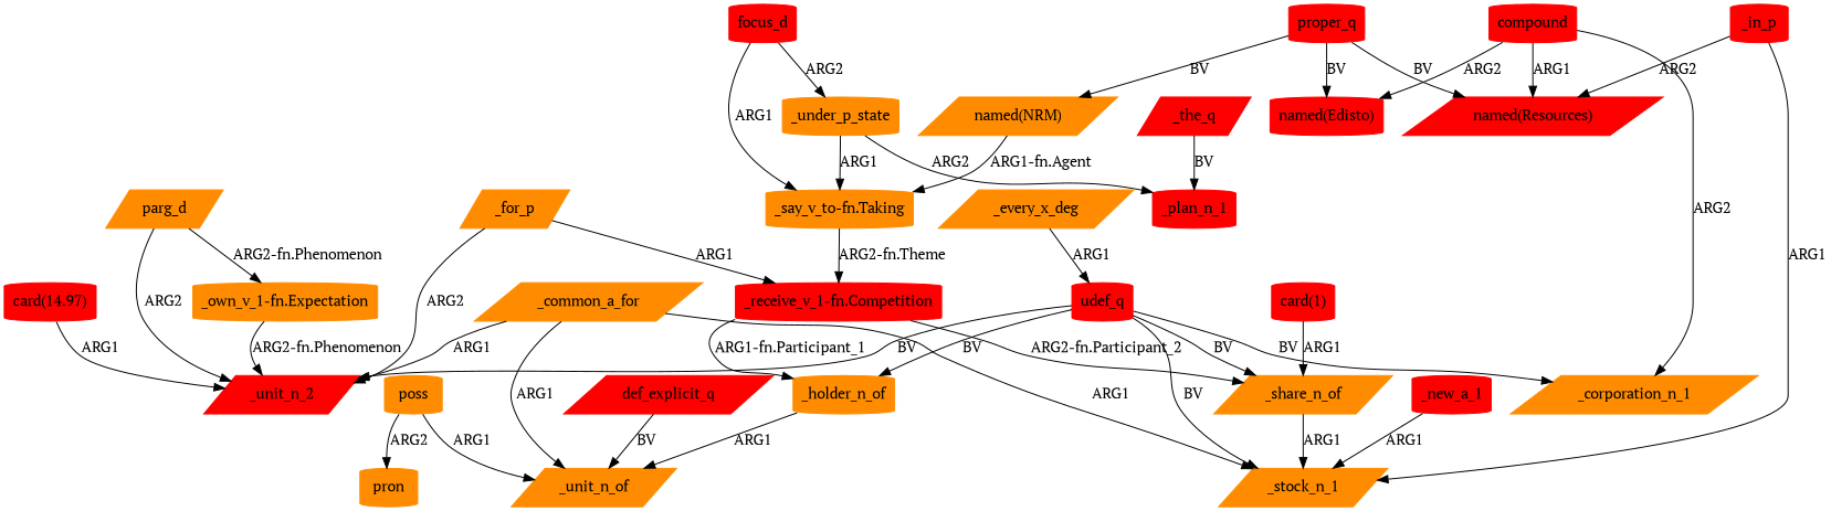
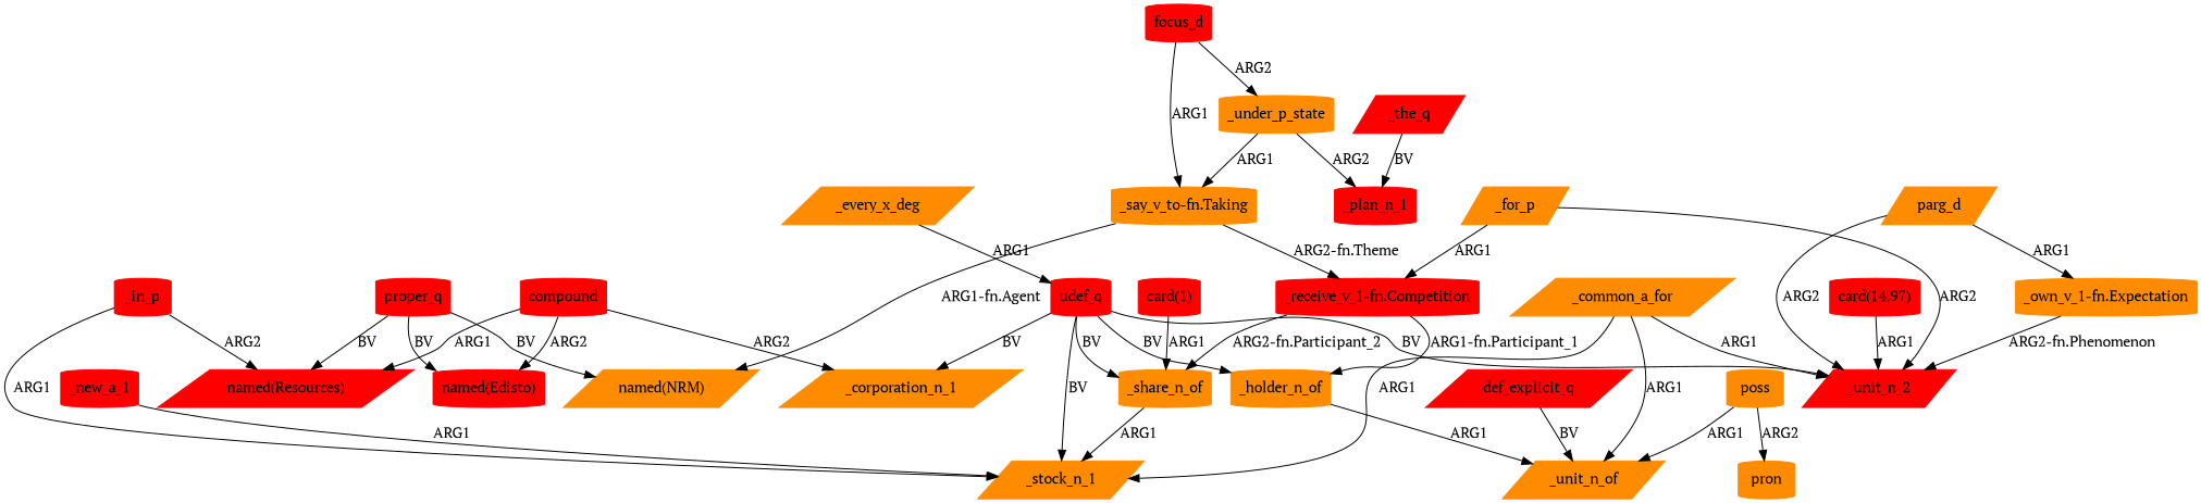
  digraph {
    fontname="PT Serif"
    node [color=darkorange fontname="PT Serif" shape=cylinder style=filled]
    edge [fontname="PT Serif"]
    _for_p [shape=parallelogram]
    "_receive_v_1-fn.Competition" [color=red]
    _unit_n_2 [color=red shape=parallelogram]
    _holder_n_of
-   _share_n_of [shape=parallelogram]
+   _share_n_of
    _unit_n_of [shape=parallelogram]
    _stock_n_1 [shape=parallelogram]
    "_say_v_to-fn.Taking"
    "named(NRM)" [shape=parallelogram]
    proper_q [color=red]
    "named(Resources)" [color=red shape=parallelogram]
    "named(Edisto)" [color=red]
    _in_p [color=red]
    _common_a_for [shape=parallelogram]
    focus_d [color=red]
    _under_p_state
    _plan_n_1 [color=red]
    _new_a_1 [color=red]
    udef_q [color=red]
    _corporation_n_1 [shape=parallelogram]
    parg_d [shape=parallelogram]
    "_own_v_1-fn.Expectation"
    compound [color=red]
    "card(1)" [color=red]
    poss
    pron
    def_explicit_q [color=red shape=parallelogram]
    "card(14.97)" [color=red]
    _every_x_deg [shape=parallelogram]
    _the_q [color=red shape=parallelogram]
    _for_p -> "_receive_v_1-fn.Competition" [label=ARG1]
    _for_p -> _unit_n_2 [label=ARG2]
    "_receive_v_1-fn.Competition" -> _holder_n_of [label="ARG1-fn.Participant_1"]
    "_receive_v_1-fn.Competition" -> _share_n_of [label="ARG2-fn.Participant_2"]
    _holder_n_of -> _unit_n_of [label=ARG1]
    _share_n_of -> _stock_n_1 [label=ARG1]
    "_say_v_to-fn.Taking" -> "_receive_v_1-fn.Competition" [label="ARG2-fn.Theme"]
-   "named(NRM)" -> "_say_v_to-fn.Taking" [label="ARG1-fn.Agent"]
+   "_say_v_to-fn.Taking" -> "named(NRM)" [label="ARG1-fn.Agent"]
    proper_q -> "named(NRM)" [label=BV]
    proper_q -> "named(Resources)" [label=BV]
    proper_q -> "named(Edisto)" [label=BV]
    _in_p -> _stock_n_1 [label=ARG1]
    _in_p -> "named(Resources)" [label=ARG2]
    _common_a_for -> _unit_n_2 [label=ARG1]
    _common_a_for -> _unit_n_of [label=ARG1]
    _common_a_for -> _stock_n_1 [label=ARG1]
    focus_d -> "_say_v_to-fn.Taking" [label=ARG1]
    focus_d -> _under_p_state [label=ARG2]
    _under_p_state -> "_say_v_to-fn.Taking" [label=ARG1]
    _under_p_state -> _plan_n_1 [label=ARG2]
    _new_a_1 -> _stock_n_1 [label=ARG1]
    udef_q -> _unit_n_2 [label=BV]
    udef_q -> _holder_n_of [label=BV]
    udef_q -> _share_n_of [label=BV]
    udef_q -> _stock_n_1 [label=BV]
    udef_q -> _corporation_n_1 [label=BV]
    parg_d -> _unit_n_2 [label=ARG2]
-   parg_d -> "_own_v_1-fn.Expectation" [label="ARG2-fn.Phenomenon"]
+   parg_d -> "_own_v_1-fn.Expectation" [label=ARG1]
    "_own_v_1-fn.Expectation" -> _unit_n_2 [label="ARG2-fn.Phenomenon"]
    compound -> "named(Resources)" [label=ARG1]
    compound -> "named(Edisto)" [label=ARG2]
    compound -> _corporation_n_1 [label=ARG2]
    "card(1)" -> _share_n_of [label=ARG1]
    poss -> _unit_n_of [label=ARG1]
    poss -> pron [label=ARG2]
    def_explicit_q -> _unit_n_of [label=BV]
    "card(14.97)" -> _unit_n_2 [label=ARG1]
    _every_x_deg -> udef_q [label=ARG1]
    _the_q -> _plan_n_1 [label=BV]
  }
